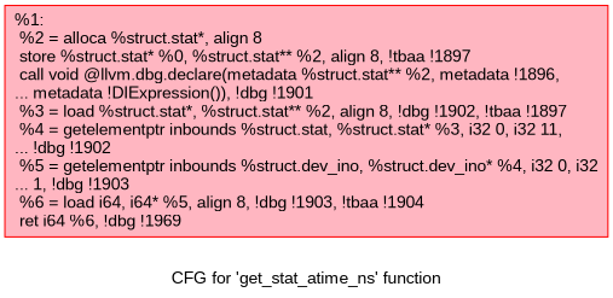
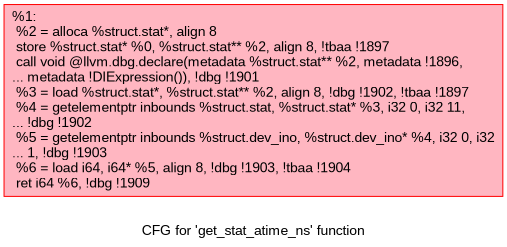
  digraph {
    label="CFG for 'get_stat_atime_ns' function"
    rankdir=LR
    fontname="Liberation Sans"
-   n1 [color=red fillcolor=lightpink label="{%1:\l  %2 = alloca %struct.stat*, align 8\l  store %struct.stat* %0, %struct.stat** %2, align 8, !tbaa !1897\l  call void @llvm.dbg.declare(metadata %struct.stat** %2, metadata !1896,\l... metadata !DIExpression()), !dbg !1901\l  %3 = load %struct.stat*, %struct.stat** %2, align 8, !dbg !1902, !tbaa !1897\l  %4 = getelementptr inbounds %struct.stat, %struct.stat* %3, i32 0, i32 11,\l... !dbg !1902\l  %5 = getelementptr inbounds %struct.dev_ino, %struct.dev_ino* %4, i32 0, i32\l... 1, !dbg !1903\l  %6 = load i64, i64* %5, align 8, !dbg !1903, !tbaa !1904\l  ret i64 %6, !dbg !1969\l}" shape=record style=filled fontname="Liberation Sans"]
+   n1 [color=red fillcolor=lightpink label="{%1:\l  %2 = alloca %struct.stat*, align 8\l  store %struct.stat* %0, %struct.stat** %2, align 8, !tbaa !1897\l  call void @llvm.dbg.declare(metadata %struct.stat** %2, metadata !1896,\l... metadata !DIExpression()), !dbg !1901\l  %3 = load %struct.stat*, %struct.stat** %2, align 8, !dbg !1902, !tbaa !1897\l  %4 = getelementptr inbounds %struct.stat, %struct.stat* %3, i32 0, i32 11,\l... !dbg !1902\l  %5 = getelementptr inbounds %struct.dev_ino, %struct.dev_ino* %4, i32 0, i32\l... 1, !dbg !1903\l  %6 = load i64, i64* %5, align 8, !dbg !1903, !tbaa !1904\l  ret i64 %6, !dbg !1909\l}" shape=record style=filled fontname="Liberation Sans"]
  }
